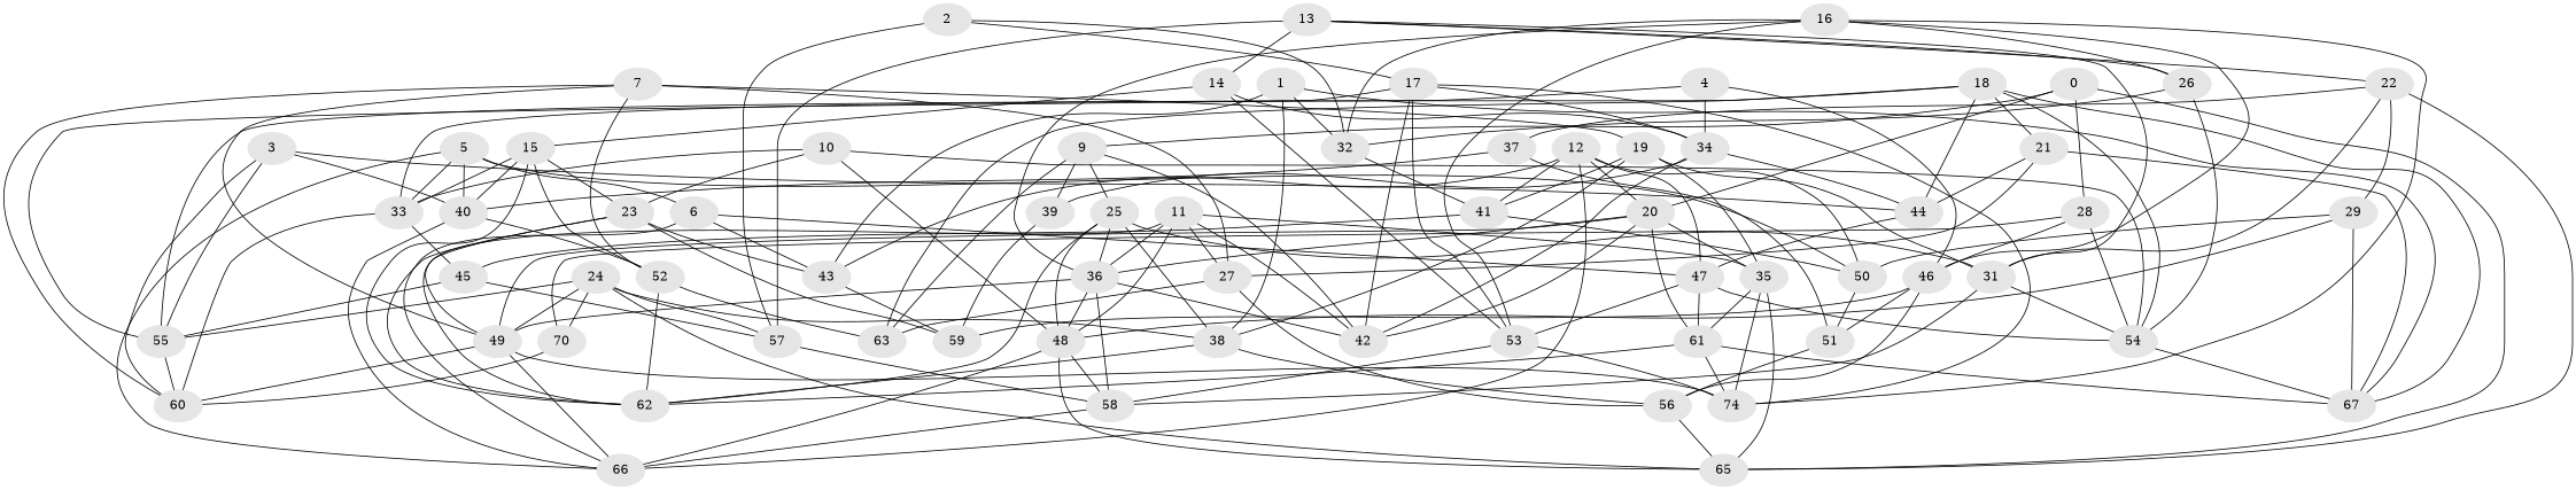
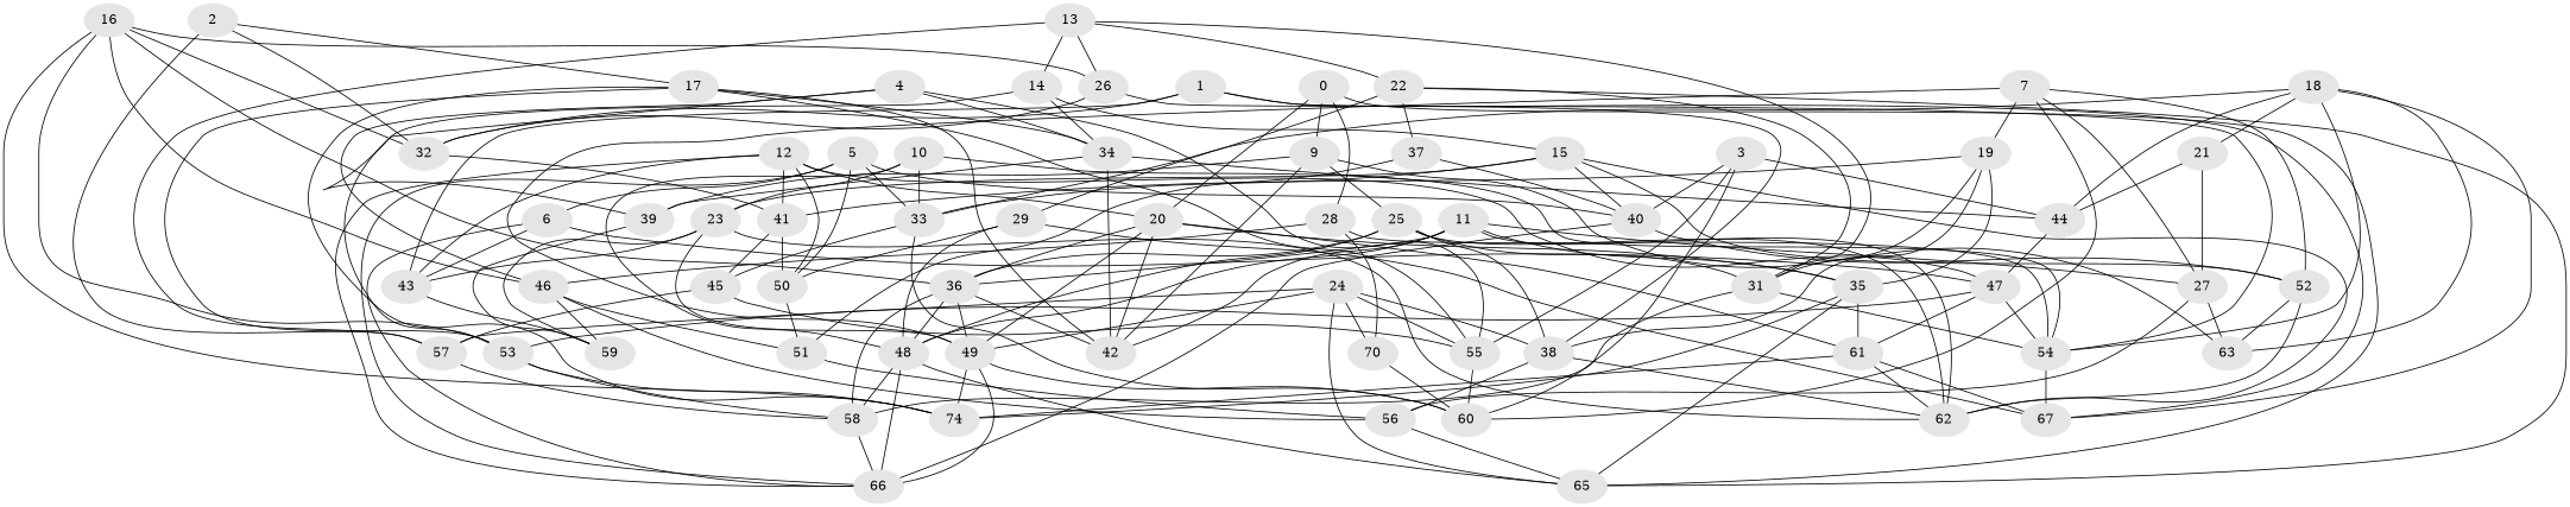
  graph {
    node [color=gray90 style=filled]
    edge [weight=1.0]
    1
    32
    38
    43
    67
    41
    62
    56
    59
    2
    17
    57
    55
    34
    42
    53
    n17 [label=74]
    58
    3
    40
    44
    60
    66
    52
    47
    4
    39
    46
    51
    5
    6
    33
    50
    45
    54
    61
    7
    19
    27
    49
    35
    31
    63
    n44 [label=0]
    9
    20
    28
    65
    25
    36
    n51 [label=70]
    48
    10
    23
    11
    12
    13
    14
    22
    26
    15
    29
    37
    16
    18
    21
    24
    1 -- 32
    1 -- 38
    1 -- 43
    1 -- 67
    32 -- 41 [weight=2.0]
    38 -- 62
    38 -- 56
    43 -- 59 [weight=2.0]
    41 -- 50
    41 -- 45
    56 -- 65
    2 -- 32
    2 -- 17
    2 -- 57 [weight=2.0]
    17 -- 55
    17 -- 34
    17 -- 42
    17 -- 53
    17 -- n17
    57 -- 58
    55 -- 60
    34 -- 42
    34 -- 44
    34 -- 39
    53 -- n17
    53 -- 58
    58 -- 66
    3 -- 55
    3 -- 40
    3 -- 44
    3 -- 60
    40 -- 66
    40 -- 52
    44 -- 47
    52 -- 62 [weight=2.0]
    52 -- 63
    47 -- 53
    47 -- 54
    47 -- 61
    4 -- 55
    4 -- 34
+   4 -- 39
    4 -- 46
    39 -- 59 [weight=2.0]
    46 -- 56
    46 -- 59
    46 -- 51
    51 -- 56 [weight=2.0]
    5 -- 40
    5 -- 66
    5 -- 6
    5 -- 33
    5 -- 50 [weight=2.0]
    6 -- 43
    6 -- 66
    6 -- 47
    33 -- 60
    33 -- 45
    50 -- 51
    45 -- 57
    45 -- 55
    54 -- 67
    61 -- 67
    61 -- 62
    61 -- n17
    7 -- 60
    7 -- 52
    7 -- 19 [weight=2.0]
    7 -- 27
    7 -- 49
    19 -- 38
    19 -- 41
    19 -- 35
    19 -- 31
    27 -- 56
    27 -- 63
    49 -- n17
    49 -- 60
    49 -- 66
    35 -- n17
    35 -- 61
    35 -- 65
    31 -- 58
    31 -- 54
    n44 -- 9
    n44 -- 20
    n44 -- 28
    n44 -- 65
    9 -- 42
    9 -- 39 [weight=2.0]
    9 -- 63
    9 -- 25
    20 -- 42
    20 -- 61
    20 -- 49
    20 -- 35
    20 -- 36 [weight=2.0]
    28 -- 46
    28 -- 54 [weight=2.0]
    28 -- n51 [weight=2.0]
    25 -- 38
    25 -- 62
    25 -- 31
    25 -- 36
    25 -- 48
    36 -- 42
    36 -- 58 [weight=2.0]
    36 -- 49
    36 -- 48
    n51 -- 60
    48 -- 58
    48 -- 66 [weight=2.0]
    48 -- 65
    10 -- 33
    10 -- 54
    10 -- 48
    10 -- 23
    23 -- 43
    23 -- 62
    23 -- 59
    23 -- 49
    11 -- 62
    11 -- 42
    11 -- 27
    11 -- 35
    11 -- 36
    11 -- 48
    12 -- 43
    12 -- 41
    12 -- 66
    12 -- 47
    12 -- 50
    12 -- 20
    13 -- 57 [weight=2.0]
    13 -- 31
    13 -- 14
    13 -- 22
    13 -- 26
    14 -- 34
    14 -- 53
    14 -- 15
    22 -- 31
    22 -- 65
    22 -- 29 [weight=2.0]
    22 -- 37
    26 -- 32
    26 -- 54
    15 -- 62
    15 -- 40
    15 -- 52
    15 -- 33
    15 -- 23
    29 -- 67
    29 -- 50
    29 -- 48 [weight=2.0]
    37 -- 40
    37 -- 51 [weight=2.0]
    16 -- 32
    16 -- 53
    16 -- n17
    16 -- 46
    16 -- 36
    16 -- 26
    18 -- 67
    18 -- 44
    18 -- 33
    18 -- 54
    18 -- 63
    18 -- 21
-   21 -- 67
    21 -- 44 [weight=2.0]
    21 -- 27 [weight=2.0]
    24 -- 38
    24 -- 57
    24 -- 55
    24 -- 49
    24 -- 65
    24 -- n51
  }
